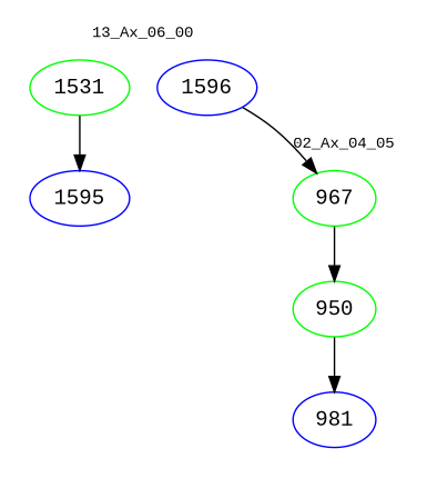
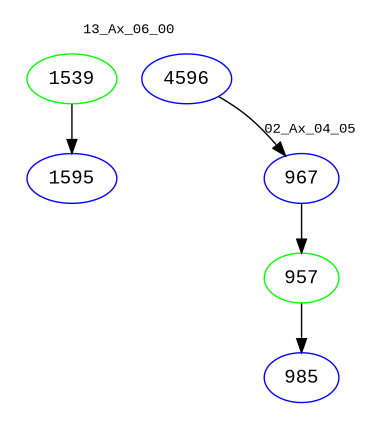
  digraph {
    fontname="Liberation Mono"
    node [color=blue fontname="Liberation Mono"]
    edge [color=black fontname="Liberation Mono"]
-   n1 [label=1596]
-   n2 [color=green label=1531]
+   n1 [label=4596]
+   n2 [color=green label=1539]
    n3 [label=1595]
-   n4 [color=green label=967]
-   n5 [color=green label=950]
-   n6 [label=981]
+   n4 [label=967]
+   n5 [color=green label=957]
+   n6 [label=985]
    subgraph cluster_1 {
      color=white
      fontsize=10
      label="13_Ax_06_00"
      n1
      n2
      n3
    }
    subgraph cluster_2 {
      color=white
      fontsize=10
      label="02_Ax_04_05"
      n4
      n5
      n6
    }
    n1 -> n4
    n2 -> n3
    n4 -> n5
    n5 -> n6
  }
